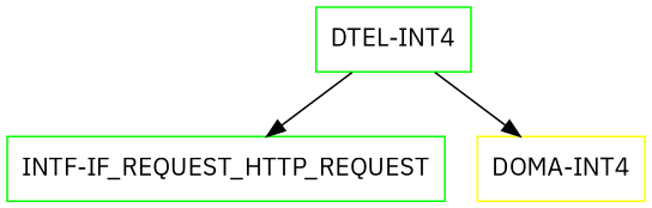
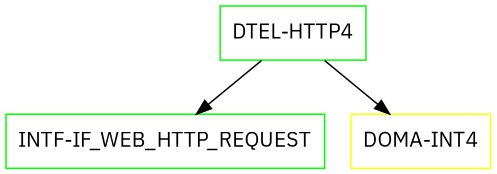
  digraph {
    fontname="IBM Plex Sans"
    node [color=green fontname="IBM Plex Sans" shape=box]
    edge [fontname="IBM Plex Sans"]
-   "DTEL-INT4"
-   "INTF-IF_WEB_HTTP_REQUEST" [label="INTF-IF_REQUEST_HTTP_REQUEST"]
+   "DTEL-INT4" [label="DTEL-HTTP4"]
+   "INTF-IF_WEB_HTTP_REQUEST"
    "DOMA-INT4" [color=yellow]
    "DTEL-INT4" -> "INTF-IF_WEB_HTTP_REQUEST"
    "DTEL-INT4" -> "DOMA-INT4"
  }
